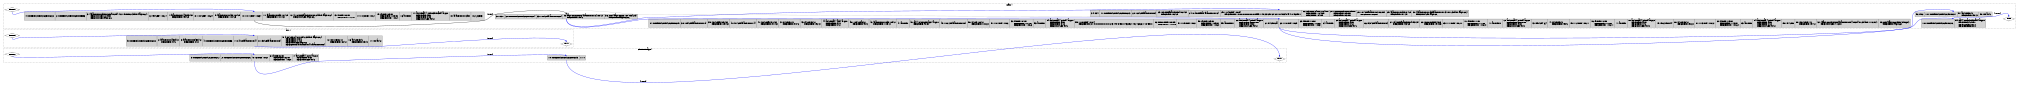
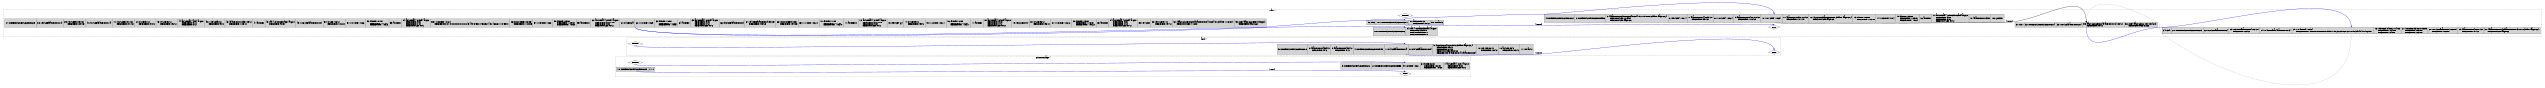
  digraph {
    rankdir=LR
    node [fillcolor=lightgrey shape=record style=filled]
    edge [color=blue constraint=true headport=n style="solid,bold" tailport=s weight=100]
    n1 [fillcolor=white label=ENTRY shape=Mdiamond]
    n2 [label="{\ \ \ \ 3:\ NOTE_INSN_BASIC_BLOCK\ 2\l|\ \ \ \ 2:\ NOTE_INSN_FUNCTION_BEG\l|\ \ \ \ 5:\ r82:DI=`*.LC0'\l|\ \ \ \ 6:\ di:DI=r82:DI\l\ \ \ \ \ \ REG_DEAD\ r82:DI\l\ \ \ \ \ \ REG_EQUAL\ `*.LC0'\l|\ \ \ \ 7:\ ax:SI=call\ [`puts']\ argc:0\l\ \ \ \ \ \ REG_DEAD\ di:DI\l\ \ \ \ \ \ REG_UNUSED\ ax:SI\l}"]
    n3 [fillcolor=white label=EXIT shape=Mdiamond]
    n4 [label="{\ \ \ 10:\ NOTE_INSN_BASIC_BLOCK\ 3\l|\ \ \ 11:\ 0\l}"]
    n5 [fillcolor=white label=ENTRY shape=Mdiamond]
    n6 [label="{\ \ \ \ 5:\ NOTE_INSN_BASIC_BLOCK\ 2\l|\ \ \ \ 2:\ [frame:DI-0x4]=di:SI\l\ \ \ \ \ \ REG_DEAD\ di:SI\l|\ \ \ \ 3:\ [frame:DI-0x8]=si:SI\l\ \ \ \ \ \ REG_DEAD\ si:SI\l|\ \ \ \ 4:\ NOTE_INSN_FUNCTION_BEG\l|\ \ \ \ 7:\ r84:SI=[frame:DI-0x4]\l|\ \ \ \ 8:\ r85:SI=[frame:DI-0x8]\l|\ \ \ \ 9:\ \{r82:SI=r84:SI+r85:SI;clobber\ flags:CC;\}\l\ \ \ \ \ \ REG_DEAD\ r85:SI\l\ \ \ \ \ \ REG_DEAD\ r84:SI\l\ \ \ \ \ \ REG_UNUSED\ flags:CC\l\ \ \ \ \ \ REG_EQUAL\ [frame:DI-0x4]+[frame:DI-0x8]\l|\ \ \ 12:\ r83:SI=r82:SI\l\ \ \ \ \ \ REG_DEAD\ r82:SI\l|\ \ \ 16:\ ax:SI=r83:SI\l\ \ \ \ \ \ REG_DEAD\ r83:SI\l|\ \ \ 17:\ use\ ax:SI\l}"]
    n7 [fillcolor=white label=EXIT shape=Mdiamond]
    n8 [fillcolor=white label=ENTRY shape=Mdiamond]
    n9 [label="{\ \ \ \ 4:\ NOTE_INSN_BASIC_BLOCK\ 2\l|\ \ \ \ 2:\ NOTE_INSN_FUNCTION_BEG\l|\ \ \ \ 3:\ \{[frame:DI-0x8]=unspec[[0x28]]\ 79;r115:DI=0;clobber\ flags:CC;\}\l\ \ \ \ \ \ REG_UNUSED\ r115:DI\l\ \ \ \ \ \ REG_UNUSED\ flags:CC\l|\ \ \ \ 6:\ r99:SF=[`*.LC1']\l|\ \ \ \ 7:\ [frame:DI-0x14]=r99:SF\l\ \ \ \ \ \ REG_DEAD\ r99:SF\l|\ \ \ \ 8:\ r100:SF=[`*.LC2']\l|\ \ \ \ 9:\ [frame:DI-0x10]=r100:SF\l\ \ \ \ \ \ REG_DEAD\ r100:SF\l|\ \ \ 10:\ r101:SF=[`*.LC3']\l|\ \ \ 11:\ [frame:DI-0xc]=r101:SF\l\ \ \ \ \ \ REG_DEAD\ r101:SF\l|\ \ \ 12:\ \{r102:DI=frame:DI-0x20;clobber\ flags:CC;\}\l\ \ \ \ \ \ REG_UNUSED\ flags:CC\l|\ \ \ 13:\ si:DI=r102:DI\l\ \ \ \ \ \ REG_DEAD\ r102:DI\l|\ \ \ 14:\ r103:DI=`*.LC4'\l|\ \ \ 15:\ di:DI=r103:DI\l\ \ \ \ \ \ REG_DEAD\ r103:DI\l\ \ \ \ \ \ REG_EQUAL\ `*.LC4'\l|\ \ \ 16:\ ax:QI=0\l|\ \ \ 17:\ ax:SI=call\ [`*__isoc99_scanf']\ argc:0\l\ \ \ \ \ \ REG_DEAD\ di:DI\l\ \ \ \ \ \ REG_DEAD\ si:DI\l\ \ \ \ \ \ REG_UNUSED\ ax:SI\l|\ \ \ 18:\ [frame:DI-0x1c]=0\l|\ \ 102:\ pc=L31\l}"]
    n10 [fillcolor=white label=EXIT shape=Mdiamond]
    n11 [label="{\ \ \ 31:\ L31:\l|\ \ \ 32:\ NOTE_INSN_BASIC_BLOCK\ 4\l|\ \ \ 33:\ r88:SI=[frame:DI-0x20]\l|\ \ \ 35:\ flags:CCGC=cmp([frame:DI-0x1c],r88:SI)\l\ \ \ \ \ \ REG_DEAD\ r88:SI\l|\ \ \ 36:\ pc=\{(flags:CCGC\<=0)?L34:pc\}\l\ \ \ \ \ \ REG_DEAD\ flags:CCGC\l}"]
    n12 [label="{\ \ \ 37:\ NOTE_INSN_BASIC_BLOCK\ 5\l|\ \ \ 38:\ r89:SF=[frame:DI-0x10]\l|\ \ \ 39:\ r90:SI=fix(r89:SF)\l\ \ \ \ \ \ REG_DEAD\ r89:SF\l|\ \ \ 40:\ r91:SF=[frame:DI-0x14]\l|\ \ \ 41:\ r92:SI=fix(r91:SF)\l\ \ \ \ \ \ REG_DEAD\ r91:SF\l|\ \ \ 42:\ si:SI=r90:SI\l\ \ \ \ \ \ REG_DEAD\ r90:SI\l|\ \ \ 43:\ di:SI=r92:SI\l\ \ \ \ \ \ REG_DEAD\ r92:SI\l|\ \ \ 44:\ ax:SI=call\ [`add']\ argc:0\l\ \ \ \ \ \ REG_DEAD\ di:SI\l\ \ \ \ \ \ REG_DEAD\ si:SI\l|\ \ \ 45:\ r105:SI=ax:SI\l\ \ \ \ \ \ REG_DEAD\ ax:SI\l|\ \ \ 46:\ [frame:DI-0x18]=r105:SI\l\ \ \ \ \ \ REG_DEAD\ r105:SI\l|\ \ \ 47:\ ax:QI=0\l|\ \ \ 48:\ call\ [`print_message']\ argc:0\l\ \ \ \ \ \ REG_DEAD\ ax:QI\l|\ \ \ 49:\ r106:SI=[frame:DI-0x18]\l|\ \ \ 50:\ si:SI=r106:SI\l\ \ \ \ \ \ REG_DEAD\ r106:SI\l|\ \ \ 51:\ r107:DI=`*.LC6'\l|\ \ \ 52:\ di:DI=r107:DI\l\ \ \ \ \ \ REG_DEAD\ r107:DI\l\ \ \ \ \ \ REG_EQUAL\ `*.LC6'\l|\ \ \ 53:\ ax:QI=0\l|\ \ \ 54:\ ax:SI=call\ [`printf']\ argc:0\l\ \ \ \ \ \ REG_DEAD\ di:DI\l\ \ \ \ \ \ REG_DEAD\ si:SI\l\ \ \ \ \ \ REG_UNUSED\ ax:SI\l|\ \ \ 55:\ r108:DF=[`*.LC7']\l\ \ \ \ \ \ REG_EQUAL\ 3.140000000000000124344978758017532527446746826171875e+0\l|\ \ \ 56:\ xmm0:DF=r108:DF\l\ \ \ \ \ \ REG_DEAD\ r108:DF\l|\ \ \ 57:\ r109:DI=`*.LC8'\l|\ \ \ 58:\ di:DI=r109:DI\l\ \ \ \ \ \ REG_DEAD\ r109:DI\l\ \ \ \ \ \ REG_EQUAL\ `*.LC8'\l|\ \ \ 59:\ ax:QI=0x1\l|\ \ \ 60:\ ax:SI=call\ [`printf']\ argc:0\l\ \ \ \ \ \ REG_DEAD\ xmm0:DF\l\ \ \ \ \ \ REG_DEAD\ di:DI\l\ \ \ \ \ \ REG_UNUSED\ ax:SI\l|\ \ \ 61:\ si:SI=0x2a\l|\ \ \ 62:\ r110:DI=`*.LC9'\l|\ \ \ 63:\ di:DI=r110:DI\l\ \ \ \ \ \ REG_DEAD\ r110:DI\l\ \ \ \ \ \ REG_EQUAL\ `*.LC9'\l|\ \ \ 64:\ ax:QI=0\l|\ \ \ 65:\ ax:SI=call\ [`printf']\ argc:0\l\ \ \ \ \ \ REG_DEAD\ di:DI\l\ \ \ \ \ \ REG_DEAD\ si:SI\l\ \ \ \ \ \ REG_UNUSED\ ax:SI\l|\ \ \ 66:\ r93:SF=[frame:DI-0xc]\l|\ \ \ 67:\ r94:DF=float_extend(r93:SF)\l\ \ \ \ \ \ REG_DEAD\ r93:SF\l|\ \ \ 68:\ xmm0:DF=r94:DF\l\ \ \ \ \ \ REG_DEAD\ r94:DF\l|\ \ \ 69:\ r111:DI=`*.LC10'\l|\ \ \ 70:\ di:DI=r111:DI\l\ \ \ \ \ \ REG_DEAD\ r111:DI\l\ \ \ \ \ \ REG_EQUAL\ `*.LC10'\l|\ \ \ 71:\ ax:QI=0x1\l|\ \ \ 72:\ ax:SI=call\ [`printf']\ argc:0\l\ \ \ \ \ \ REG_DEAD\ xmm0:DF\l\ \ \ \ \ \ REG_DEAD\ di:DI\l\ \ \ \ \ \ REG_UNUSED\ ax:SI\l|\ \ \ 73:\ r95:SI=[`qj']\l|\ \ \ 74:\ si:SI=r95:SI\l\ \ \ \ \ \ REG_DEAD\ r95:SI\l|\ \ \ 75:\ r112:DI=`*.LC11'\l|\ \ \ 76:\ di:DI=r112:DI\l\ \ \ \ \ \ REG_DEAD\ r112:DI\l\ \ \ \ \ \ REG_EQUAL\ `*.LC11'\l|\ \ \ 77:\ ax:QI=0\l|\ \ \ 78:\ ax:SI=call\ [`printf']\ argc:0\l\ \ \ \ \ \ REG_DEAD\ di:DI\l\ \ \ \ \ \ REG_DEAD\ si:SI\l\ \ \ \ \ \ REG_UNUSED\ ax:SI\l|\ \ \ 79:\ r96:SI=0x1f4\l|\ \ \ 80:\ si:SI=r96:SI\l\ \ \ \ \ \ REG_DEAD\ r96:SI\l|\ \ \ 81:\ r113:DI=`*.LC12'\l|\ \ \ 82:\ di:DI=r113:DI\l\ \ \ \ \ \ REG_DEAD\ r113:DI\l\ \ \ \ \ \ REG_EQUAL\ `*.LC12'\l|\ \ \ 83:\ ax:QI=0\l|\ \ \ 84:\ ax:SI=call\ [`printf']\ argc:0\l\ \ \ \ \ \ REG_DEAD\ di:DI\l\ \ \ \ \ \ REG_DEAD\ si:SI\l\ \ \ \ \ \ REG_UNUSED\ ax:SI\l|\ \ \ 85:\ r97:SI=0\l|\ \ \ 88:\ r98:SI=r97:SI\l\ \ \ \ \ \ REG_DEAD\ r97:SI\l|\ \ \ 92:\ \{flags:CCZ=unspec[[frame:DI-0x8],[0x28]]\ 80;clobber\ r116:DI;\}\l\ \ \ \ \ \ REG_UNUSED\ r116:DI\l|\ \ \ 93:\ pc=\{(flags:CCZ==0)?L96:pc\}\l\ \ \ \ \ \ REG_DEAD\ flags:CCZ\l}"]
    n13 [label="{\ \ \ 34:\ L34:\l|\ \ \ 21:\ NOTE_INSN_BASIC_BLOCK\ 3\l|\ \ \ 22:\ r82:SF=[frame:DI-0xc]\l|\ \ \ 23:\ r83:DF=float_extend(r82:SF)\l\ \ \ \ \ \ REG_DEAD\ r82:SF\l|\ \ \ 24:\ r84:DF=float([frame:DI-0x1c])\l|\ \ \ 25:\ r104:DF=[`*.LC5']\l\ \ \ \ \ \ REG_EQUAL\ 1.000000000000000055511151231257827021181583404541015625e-1\l|\ \ \ 26:\ r85:DF=r84:DF*r104:DF\l\ \ \ \ \ \ REG_DEAD\ r104:DF\l\ \ \ \ \ \ REG_DEAD\ r84:DF\l|\ \ \ 27:\ r86:DF=r83:DF+r85:DF\l\ \ \ \ \ \ REG_DEAD\ r85:DF\l\ \ \ \ \ \ REG_DEAD\ r83:DF\l|\ \ \ 28:\ r87:SF=float_trunc(r86:DF)\l\ \ \ \ \ \ REG_DEAD\ r86:DF\l|\ \ \ 29:\ [frame:DI-0xc]=r87:SF\l\ \ \ \ \ \ REG_DEAD\ r87:SF\l|\ \ \ 30:\ \{[frame:DI-0x1c]=[frame:DI-0x1c]+0x1;clobber\ flags:CC;\}\l\ \ \ \ \ \ REG_UNUSED\ flags:CC\l}"]
    n14 [label="{\ \ 100:\ NOTE_INSN_BASIC_BLOCK\ 6\l|\ \ \ 94:\ call\ [`__stack_chk_fail']\ argc:0\l\ \ \ \ \ \ REG_ARGS_SIZE\ 0\l\ \ \ \ \ \ REG_NORETURN\ 0\l\ \ \ \ \ \ REG_EH_REGION\ 0\l}"]
    n15 [label="{\ \ \ 96:\ L96:\l|\ \ 101:\ NOTE_INSN_BASIC_BLOCK\ 7\l|\ \ \ 97:\ ax:SI=r98:SI\l\ \ \ \ \ \ REG_DEAD\ r98:SI\l|\ \ \ 98:\ use\ ax:SI\l}"]
    subgraph cluster_1 {
      color=black
      label="print_message ()"
      style=dashed
      n1
      n2
      n3
      n4
    }
    subgraph cluster_2 {
      color=black
      label="add ()"
      style=dashed
      n5
      n6
      n7
    }
    subgraph cluster_3 {
      color=black
      label="main ()"
      style=dashed
      n8
      n9
      n10
      n11
      n12
      n13
      n14
      n15
    }
    n1 -> n2
    n1 -> n3 [style=invis color="" weight=""]
-   n2 -> n4 [label="[100%]"]
    n4 -> n3 [label="[100%]"]
    n5 -> n6
    n5 -> n7 [style=invis color="" weight=""]
    n6 -> n7 [label="[100%]"]
    n8 -> n9
    n8 -> n10 [style=invis color="" weight=""]
    n9 -> n11 [color=black label="[100%]" weight=10]
-   n11 -> n12
    n11 -> n13 [weight=10]
    n12 -> n14
    n12 -> n15 [weight=10]
    n13 -> n11 [color=black constraint=false style="dotted,bold" weight=10]
    n15 -> n10 [label="[100%]"]
  }
